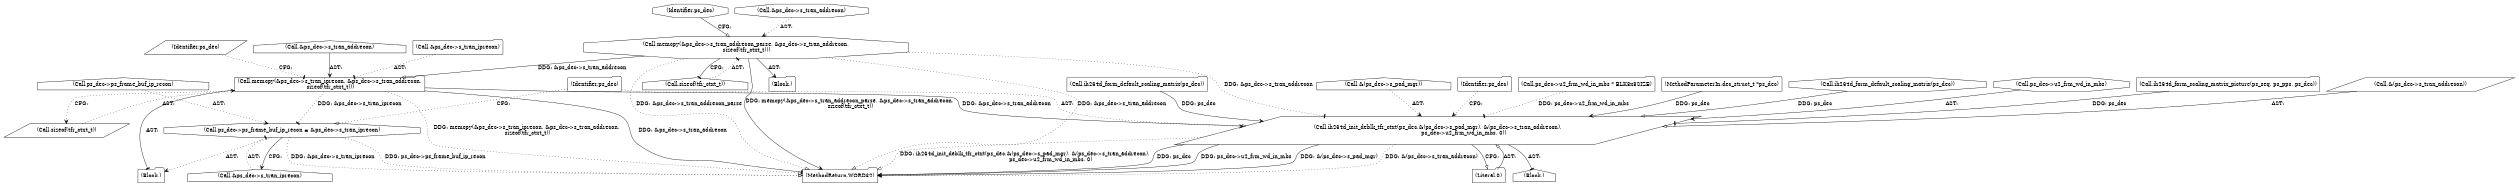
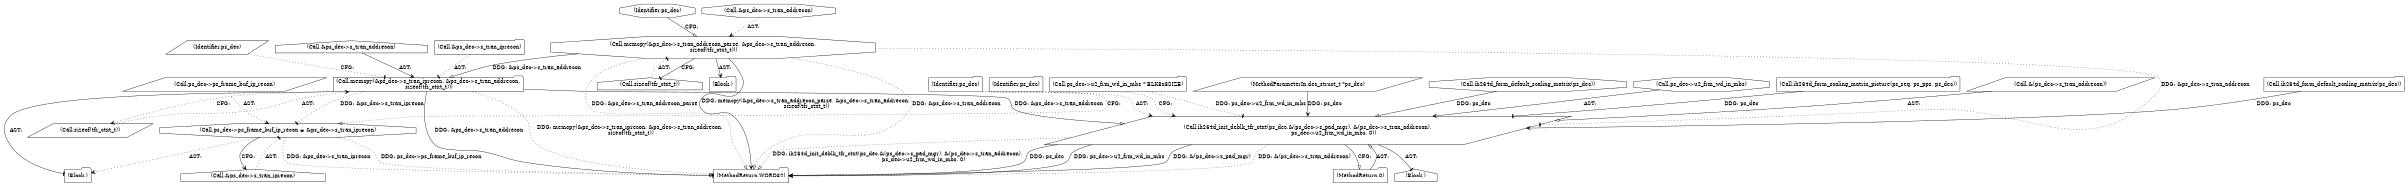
  digraph {
    node [shape=folder]
    edge [arrowhead=vee style=dotted]
    n1 [label="(Call,memcpy(&ps_dec->s_tran_iprecon, &ps_dec->s_tran_addrecon,\n sizeof(tfr_ctxt_t)))"]
    n2 [label="(Call,ps_dec->ps_frame_buf_ip_recon = &ps_dec->s_tran_iprecon)" shape=octagon]
    n3 [label="(Call,ih264d_init_deblk_tfr_ctxt(ps_dec,&(ps_dec->s_pad_mgr), &(ps_dec->s_tran_addrecon),\n                               ps_dec->u2_frm_wd_in_mbs, 0))" shape=parallelogram]
    n4 [label="(Call,sizeof(tfr_ctxt_t))" shape=parallelogram]
    n5 [label="(Block,)"]
    n6 [label="(MethodReturn,WORD32)"]
    n7 [label="(Call,&ps_dec->s_tran_iprecon)" shape=house]
-   n8 [label="(Literal,0)"]
+   n8 [label="(MethodReturn,0)"]
    n9 [label="(Block,)" shape=house]
    n10 [label="(Call,memcpy(&ps_dec->s_tran_addrecon_parse, &ps_dec->s_tran_addrecon,\n sizeof(tfr_ctxt_t)))" shape=octagon]
    n11 [label="(Call,sizeof(tfr_ctxt_t))" shape=house]
    n12 [label="(Block,)"]
    n13 [label="(Identifier,ps_dec)" shape=parallelogram]
-   n14 [label="(Call,&(ps_dec->s_pad_mgr))" shape=house]
    n15 [label="(Identifier,ps_dec)"]
    n16 [label="(Call,ps_dec->u2_frm_wd_in_mbs * BLK8x8SIZE)"]
-   n17 [label="(MethodParameterIn,dec_struct_t *ps_dec)"]
-   n18 [label="(Call,ps_dec->ps_frame_buf_ip_recon)" shape=house]
+   n17 [label="(MethodParameterIn,dec_struct_t *ps_dec)" shape=parallelogram]
+   n18 [label="(Call,ps_dec->ps_frame_buf_ip_recon)" shape=parallelogram]
    n19 [label="(Call,ih264d_form_default_scaling_matrix(ps_dec))" shape=octagon]
    n20 [label="(Call,ps_dec->u2_frm_wd_in_mbs)" shape=octagon]
    n21 [label="(Identifier,ps_dec)" shape=octagon]
    n22 [label="(Identifier,ps_dec)"]
    n23 [label="(Call,ih264d_form_scaling_matrix_picture(ps_seq, ps_pps, ps_dec))"]
    n24 [label="(Call,&(ps_dec->s_tran_addrecon))" shape=parallelogram]
    n25 [label="(Call,&ps_dec->s_tran_addrecon)" shape=house]
    n26 [label="(Call,&ps_dec->s_tran_iprecon)"]
    n27 [label="(Call,&ps_dec->s_tran_addrecon)" shape=octagon]
    n28 [label="(Call,ih264d_form_default_scaling_matrix(ps_dec))"]
    n1 -> n2 [arrowhead=tee label="DDG: &ps_dec->s_tran_iprecon"]
    n1 -> n3 [arrowhead=onormal label="DDG: &ps_dec->s_tran_addrecon" style=solid]
    n1 -> n4 [label="CFG: "]
    n1 -> n5 [arrowhead=tee label="AST: " style=solid]
    n1 -> n6 [arrowhead=tee label="DDG: &ps_dec->s_tran_addrecon" style=solid]
    n1 -> n6 [arrowhead=onormal label="DDG: memcpy(&ps_dec->s_tran_iprecon, &ps_dec->s_tran_addrecon,\n sizeof(tfr_ctxt_t))"]
    n2 -> n5 [label="AST: "]
    n2 -> n6 [arrowhead=onormal label="DDG: ps_dec->ps_frame_buf_ip_recon"]
    n2 -> n6 [arrowhead=onormal label="DDG: &ps_dec->s_tran_iprecon"]
    n2 -> n7 [label="CFG: " style=solid]
    n3 -> n6 [arrowhead=onormal label="DDG: ps_dec->u2_frm_wd_in_mbs" style=solid]
    n3 -> n6 [arrowhead=onormal label="DDG: &(ps_dec->s_pad_mgr)" style=solid]
    n3 -> n6 [label="DDG: &(ps_dec->s_tran_addrecon)"]
    n3 -> n6 [arrowhead=onormal label="DDG: ih264d_init_deblk_tfr_ctxt(ps_dec,&(ps_dec->s_pad_mgr), &(ps_dec->s_tran_addrecon),\n                               ps_dec->u2_frm_wd_in_mbs, 0)"]
    n3 -> n6 [label="DDG: ps_dec" style=solid]
    n3 -> n8 [arrowhead=onormal label="CFG: " style=solid]
    n3 -> n9 [arrowhead=tee label="AST: " style=solid]
    n4 -> n1 [label="AST: "]
    n7 -> n2 [arrowhead=tee label="AST: "]
    n8 -> n3 [arrowhead=onormal label="AST: " style=solid]
    n10 -> n1 [arrowhead=onormal label="DDG: &ps_dec->s_tran_addrecon" style=solid]
    n10 -> n3 [arrowhead=tee label="DDG: &ps_dec->s_tran_addrecon"]
    n10 -> n6 [label="DDG: memcpy(&ps_dec->s_tran_addrecon_parse, &ps_dec->s_tran_addrecon,\n sizeof(tfr_ctxt_t))" style=solid]
    n10 -> n6 [arrowhead=onormal label="DDG: &ps_dec->s_tran_addrecon"]
    n10 -> n6 [arrowhead=onormal label="DDG: &ps_dec->s_tran_addrecon_parse"]
    n10 -> n11 [arrowhead=tee label="CFG: " style=solid]
    n10 -> n12 [label="AST: " style=solid]
    n11 -> n10 [arrowhead=tee label="AST: "]
    n13 -> n1 [arrowhead=tee label="CFG: "]
-   n14 -> n3 [label="AST: "]
    n15 -> n3 [label="CFG: "]
    n16 -> n3 [arrowhead=tee label="DDG: ps_dec->u2_frm_wd_in_mbs"]
    n17 -> n3 [label="DDG: ps_dec" style=solid]
    n18 -> n2 [label="AST: "]
    n19 -> n3 [arrowhead=onormal label="DDG: ps_dec" style=solid]
    n20 -> n3 [label="AST: " style=solid]
    n21 -> n10 [arrowhead=onormal label="CFG: " style=solid]
    n22 -> n2 [arrowhead=onormal label="CFG: "]
    n22 -> n3 [label="AST: "]
    n23 -> n3 [arrowhead=tee label="DDG: ps_dec" style=solid]
    n24 -> n3 [arrowhead=onormal label="AST: " style=solid]
    n25 -> n1 [label="AST: " style=solid]
    n26 -> n1 [arrowhead=tee label="AST: "]
    n27 -> n10 [label="AST: "]
    n28 -> n3 [label="DDG: ps_dec" style=solid]
  }
